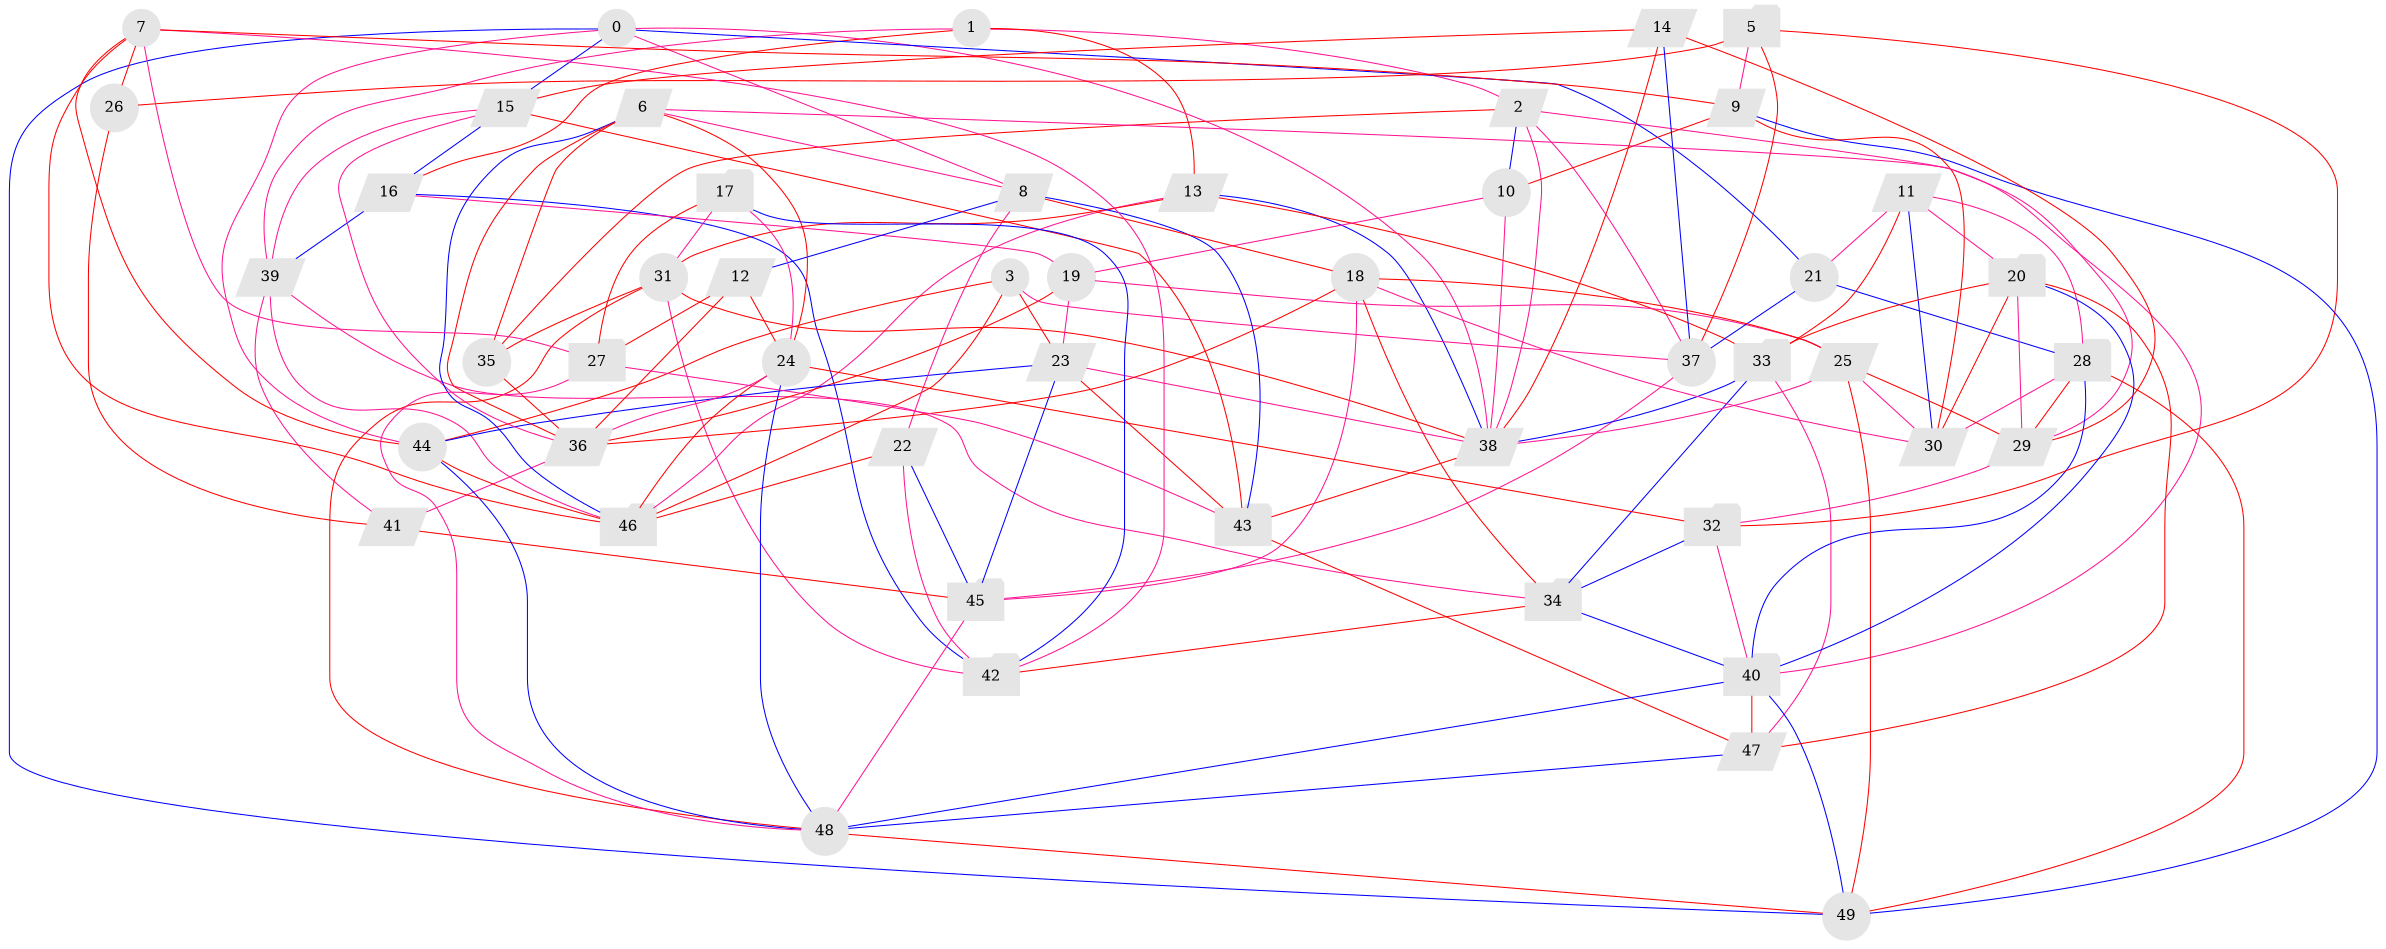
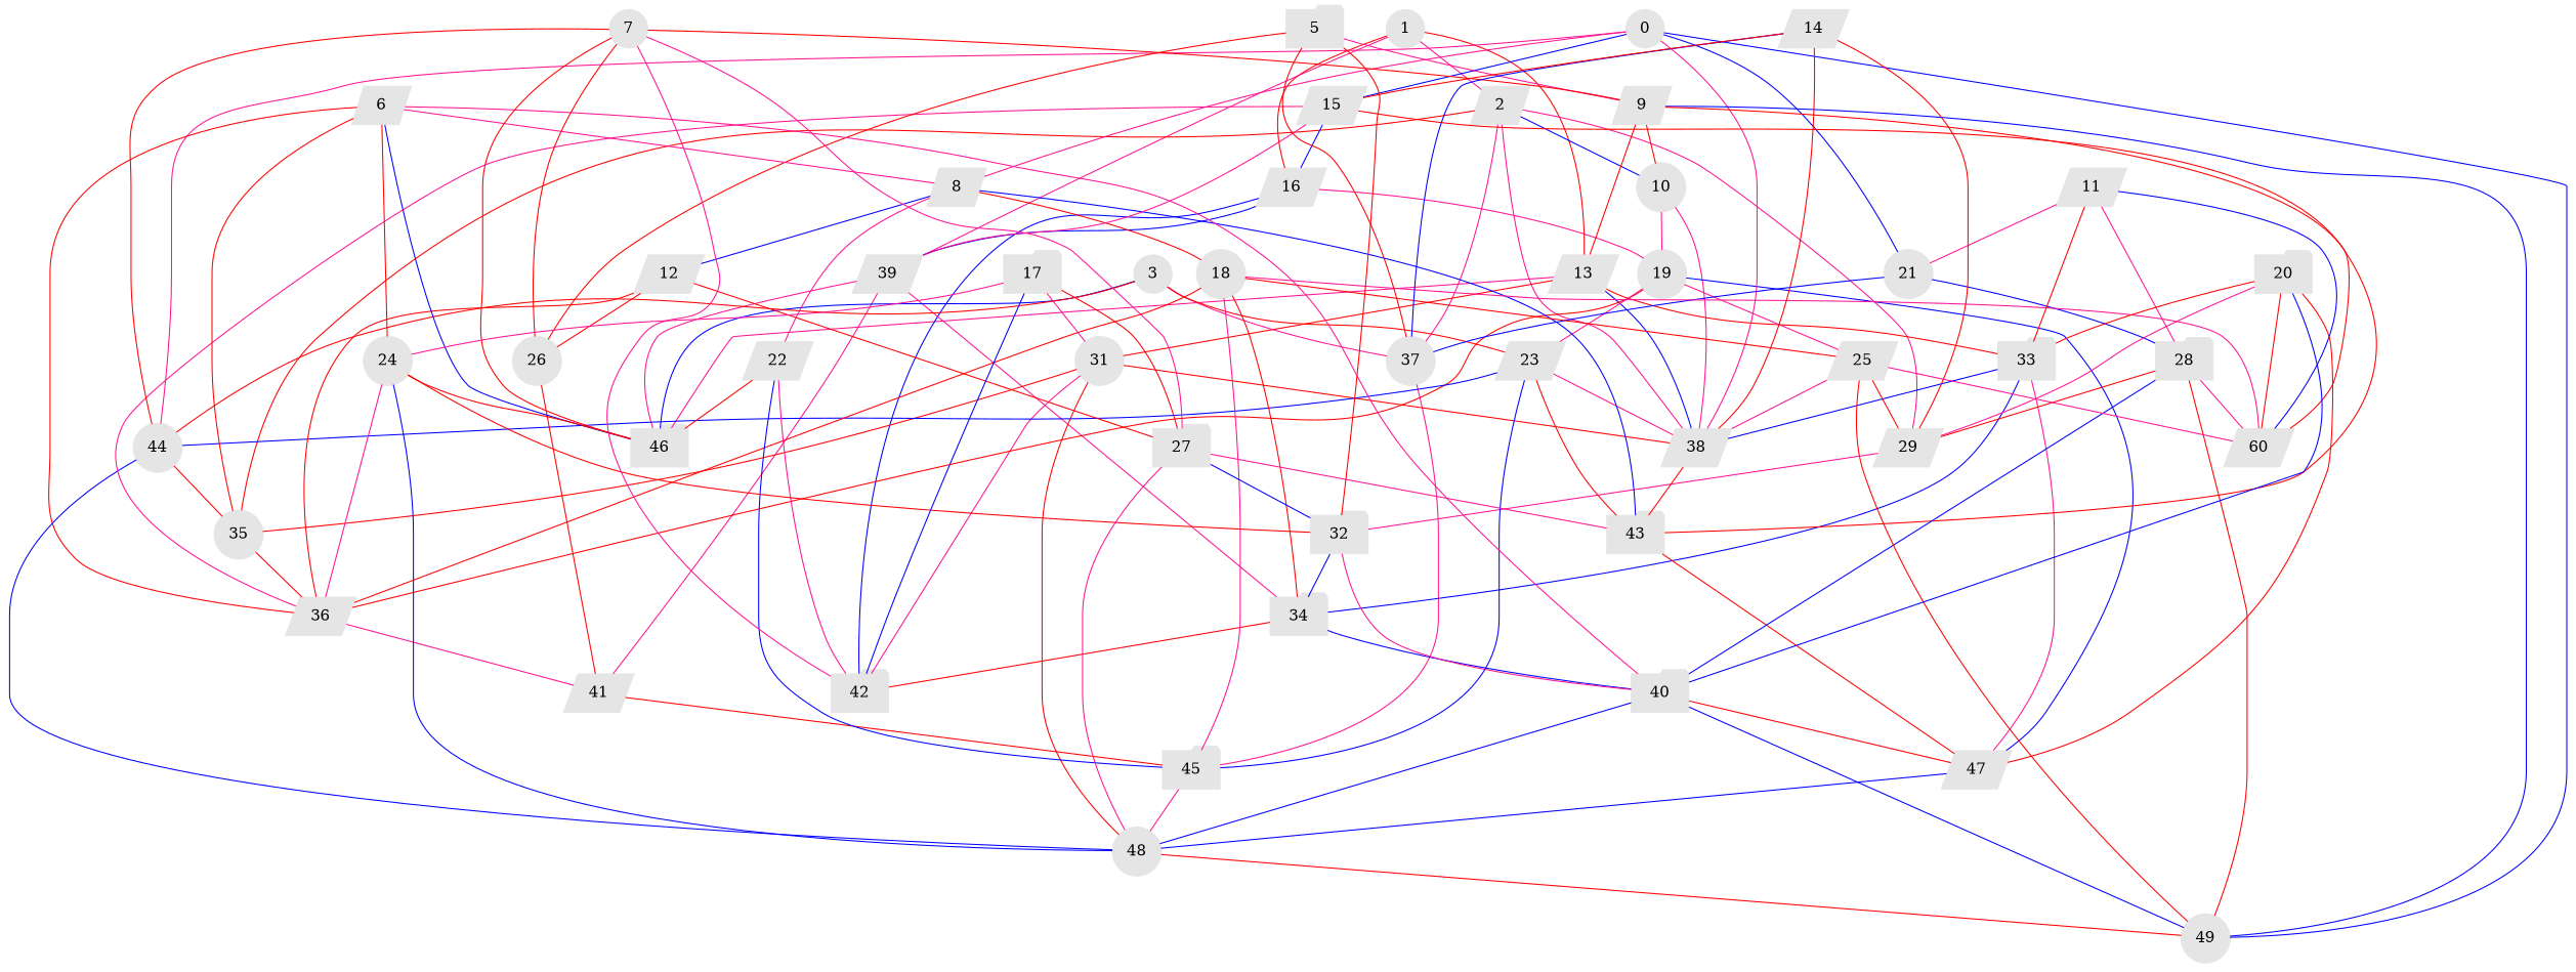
  graph {
    node [color=gray90 shape=parallelogram style=filled]
    edge [color=red weight=1.0]
    1 [shape=circle]
    2
    13
    16
    39
    10 [shape=circle]
    29
    35 [shape=circle]
    37 [shape=circle]
    38
    46 [shape=folder]
    33 [shape=folder]
    31 [shape=circle]
    42 [shape=folder]
    19 [shape=circle]
    34 [shape=folder]
    41
    32 [shape=folder]
    36
    45 [shape=folder]
    43 [shape=folder]
    3 [shape=circle]
    23
    44 [shape=circle]
    48 [shape=circle]
    n26 [label=0 shape=circle]
    8
    15
    21 [shape=circle]
    49 [shape=circle]
    12
    18 [shape=circle]
    22
    28 [shape=folder]
    5 [shape=folder]
    9
    26 [shape=circle]
-   30
+   30 [label=60]
    40 [shape=folder]
    6
    24 [shape=circle]
    47
    7 [shape=circle]
    27 [shape=folder]
    25
    11
    20 [shape=folder]
    14
    17 [shape=folder]
    1 -- 2 [color=deeppink]
    1 -- 13
    1 -- 16
    1 -- 39 [color=deeppink]
    2 -- 10 [color=blue]
    2 -- 29 [color=deeppink]
    2 -- 35
    2 -- 37 [color=deeppink]
    2 -- 38 [color=deeppink]
    13 -- 38 [color=blue]
    13 -- 46 [color=deeppink]
    13 -- 33
    13 -- 31
    16 -- 39 [color=blue weight=2.0]
    16 -- 42 [color=blue]
    16 -- 19 [color=deeppink]
    39 -- 46 [color=deeppink]
    39 -- 34 [color=deeppink]
    39 -- 41 [color=deeppink]
    10 -- 38 [color=deeppink]
    10 -- 19 [color=deeppink]
    29 -- 32 [color=deeppink]
    35 -- 36
    37 -- 45 [color=deeppink]
    38 -- 43
    33 -- 38 [color=blue]
    33 -- 34 [color=blue]
    33 -- 47 [color=deeppink]
    31 -- 35
    31 -- 38
    31 -- 42 [color=deeppink]
    31 -- 48
    19 -- 36
    19 -- 23 [color=deeppink]
+   19 -- 47 [color=blue]
    19 -- 25 [color=deeppink]
    34 -- 42
    34 -- 40 [color=blue]
    41 -- 45
    32 -- 34 [color=blue]
    32 -- 40 [color=deeppink]
    36 -- 41 [color=deeppink]
    45 -- 48 [color=deeppink]
    43 -- 47
    3 -- 37 [color=deeppink]
-   3 -- 46
+   3 -- 46 [color=blue]
    3 -- 23
    3 -- 44
    23 -- 38 [color=deeppink]
    23 -- 45 [color=blue]
    23 -- 43
    23 -- 44 [color=blue]
-   44 -- 46
+   44 -- 35
    44 -- 48 [color=blue]
    48 -- 49
    n26 -- 38 [color=deeppink]
    n26 -- 44 [color=deeppink]
    n26 -- 8 [color=deeppink]
    n26 -- 15 [color=blue]
    n26 -- 21 [color=blue]
    n26 -- 49 [color=blue]
    8 -- 43 [color=blue]
    8 -- 12 [color=blue]
    8 -- 18
    8 -- 22 [color=deeppink]
    15 -- 16 [color=blue]
    15 -- 39 [color=deeppink]
    15 -- 36 [color=deeppink]
    15 -- 43
    21 -- 37 [color=blue]
    21 -- 28 [color=blue]
    12 -- 36
-   12 -- 24
+   12 -- 26
    12 -- 27
    18 -- 34
    18 -- 36
    18 -- 45 [color=deeppink]
    18 -- 30 [color=deeppink]
    18 -- 25
    22 -- 46
    22 -- 42 [color=deeppink]
    22 -- 45 [color=blue]
    28 -- 29
    28 -- 49
    28 -- 30 [color=deeppink]
    28 -- 40 [color=blue]
    5 -- 37
    5 -- 32
    5 -- 9 [color=deeppink]
    5 -- 26
+   9 -- 13
    9 -- 10
    9 -- 49 [color=blue]
    9 -- 30
    26 -- 41
    40 -- 48 [color=blue]
    40 -- 49 [color=blue]
    40 -- 47
    6 -- 35
    6 -- 46 [color=blue]
    6 -- 36
    6 -- 8 [color=deeppink]
    6 -- 40 [color=deeppink]
    6 -- 24
    24 -- 46
    24 -- 32
    24 -- 36 [color=deeppink]
    24 -- 48 [color=blue]
    47 -- 48 [color=blue]
    7 -- 46
    7 -- 42 [color=deeppink]
    7 -- 44
    7 -- 9
    7 -- 26
    7 -- 27 [color=deeppink]
+   27 -- 32 [color=blue]
    27 -- 43 [color=deeppink]
    27 -- 48 [color=deeppink]
    25 -- 29
    25 -- 38 [color=deeppink]
    25 -- 49
    25 -- 30 [color=deeppink]
    11 -- 33
    11 -- 21 [color=deeppink]
    11 -- 28 [color=deeppink]
    11 -- 30 [color=blue]
-   11 -- 20 [color=deeppink]
    20 -- 29 [color=deeppink]
    20 -- 33
    20 -- 30
    20 -- 40 [color=blue]
    20 -- 47
    14 -- 29
    14 -- 37 [color=blue]
    14 -- 38
    14 -- 15
    17 -- 31 [color=deeppink]
    17 -- 42 [color=blue]
    17 -- 24 [color=deeppink]
    17 -- 27
  }
